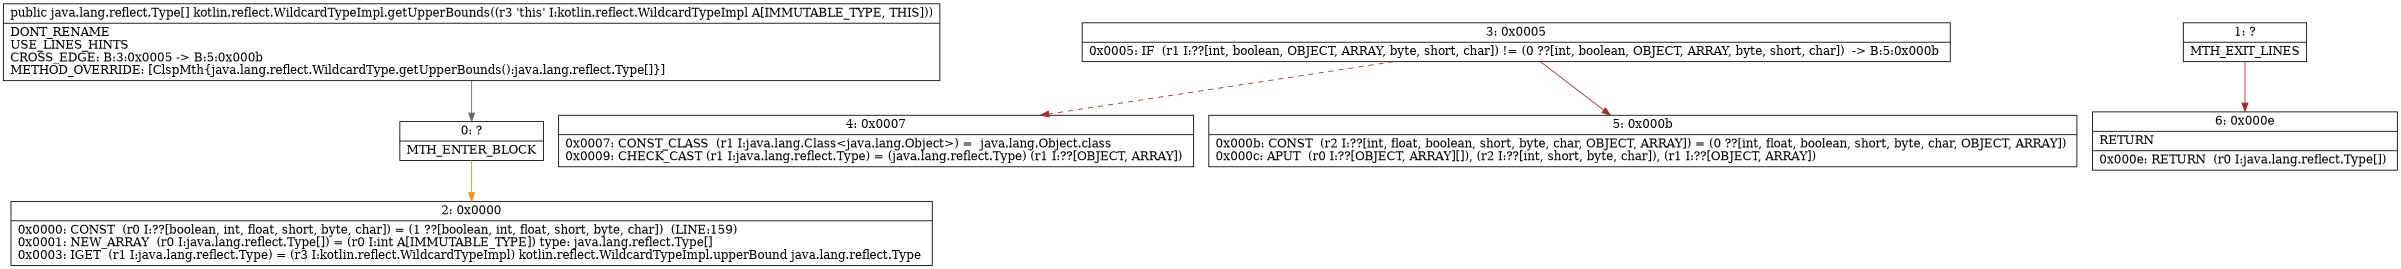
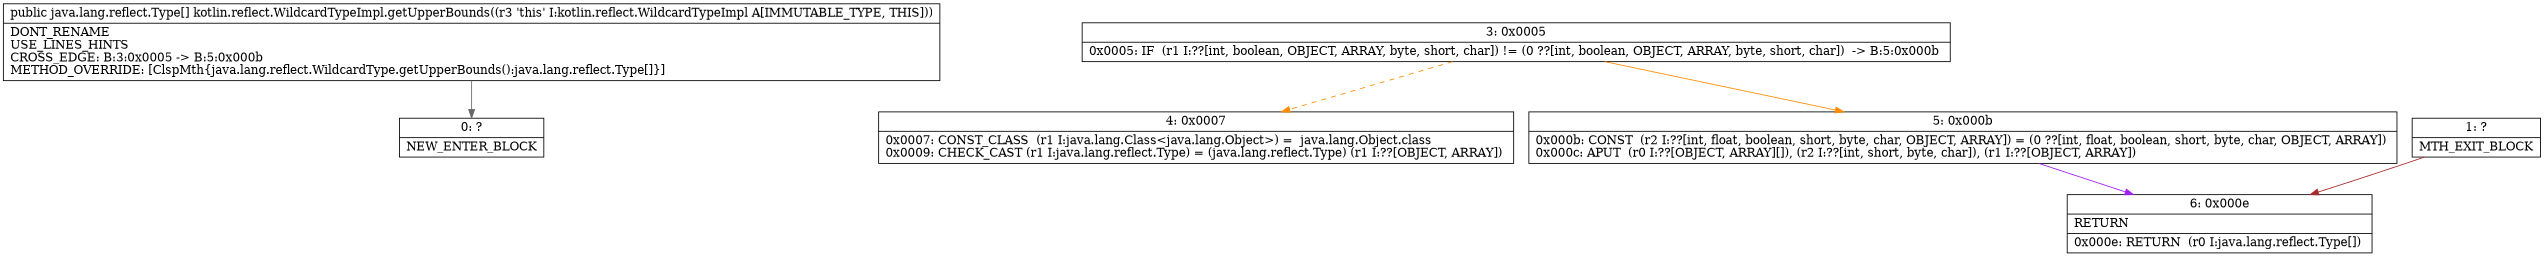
  digraph {
    node [shape=record]
    edge [color=darkorange]
-   n1 [label="{0\:\ ?|MTH_ENTER_BLOCK\l}"]
-   n2 [label="{2\:\ 0x0000|0x0000: CONST  (r0 I:??[boolean, int, float, short, byte, char]) = (1 ??[boolean, int, float, short, byte, char])  (LINE:159)\l0x0001: NEW_ARRAY  (r0 I:java.lang.reflect.Type[]) = (r0 I:int A[IMMUTABLE_TYPE]) type: java.lang.reflect.Type[] \l0x0003: IGET  (r1 I:java.lang.reflect.Type) = (r3 I:kotlin.reflect.WildcardTypeImpl) kotlin.reflect.WildcardTypeImpl.upperBound java.lang.reflect.Type \l}"]
+   n1 [label="{0\:\ ?|NEW_ENTER_BLOCK\l}"]
    n3 [label="{3\:\ 0x0005|0x0005: IF  (r1 I:??[int, boolean, OBJECT, ARRAY, byte, short, char]) != (0 ??[int, boolean, OBJECT, ARRAY, byte, short, char])  \-\> B:5:0x000b \l}"]
    n4 [label="{4\:\ 0x0007|0x0007: CONST_CLASS  (r1 I:java.lang.Class\<java.lang.Object\>) =  java.lang.Object.class \l0x0009: CHECK_CAST (r1 I:java.lang.reflect.Type) = (java.lang.reflect.Type) (r1 I:??[OBJECT, ARRAY]) \l}"]
    n5 [label="{5\:\ 0x000b|0x000b: CONST  (r2 I:??[int, float, boolean, short, byte, char, OBJECT, ARRAY]) = (0 ??[int, float, boolean, short, byte, char, OBJECT, ARRAY]) \l0x000c: APUT  (r0 I:??[OBJECT, ARRAY][]), (r2 I:??[int, short, byte, char]), (r1 I:??[OBJECT, ARRAY]) \l}"]
    n6 [label="{6\:\ 0x000e|RETURN\l|0x000e: RETURN  (r0 I:java.lang.reflect.Type[]) \l}"]
-   n7 [label="{1\:\ ?|MTH_EXIT_LINES\l}"]
+   n7 [label="{1\:\ ?|MTH_EXIT_BLOCK\l}"]
    n8 [label="{public java.lang.reflect.Type[] kotlin.reflect.WildcardTypeImpl.getUpperBounds((r3 'this' I:kotlin.reflect.WildcardTypeImpl A[IMMUTABLE_TYPE, THIS]))  | DONT_RENAME\lUSE_LINES_HINTS\lCROSS_EDGE: B:3:0x0005 \-\> B:5:0x000b\lMETHOD_OVERRIDE: [ClspMth\{java.lang.reflect.WildcardType.getUpperBounds():java.lang.reflect.Type[]\}]\l}"]
-   n1 -> n2
-   n3 -> n4 [color=brown style=dashed]
-   n3 -> n5 [color=brown]
+   n3 -> n4 [style=dashed]
+   n3 -> n5
+   n5 -> n6 [color=purple]
    n7 -> n6 [color=brown]
    n8 -> n1 [color=gray40]
  }
